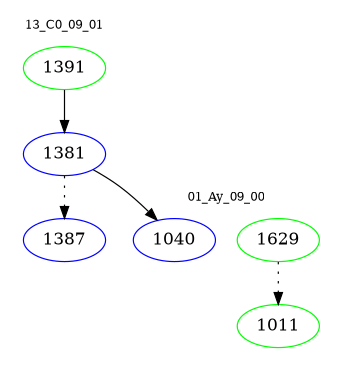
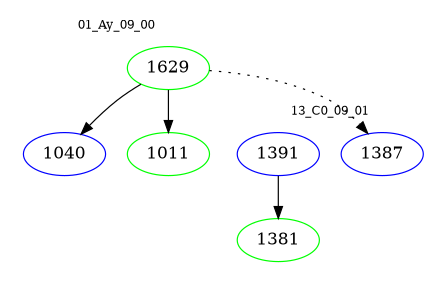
  digraph {
    node [color=green]
    edge [color=black style=solid]
    n1 [label=1629]
    n2 [color=blue label=1040]
    n3 [label=1011]
-   n4 [color=blue label=1381]
+   n4 [label=1381]
    n5 [color=blue label=1387]
-   n6 [label=1391]
+   n6 [color=blue label=1391]
    subgraph cluster_1 {
      color=white
      fontsize=10
      label="01_Ay_09_00"
      n1
      n2
      n3
    }
    subgraph cluster_2 {
      color=white
      fontsize=10
      label="13_C0_09_01"
      n4
      n5
      n6
    }
-   n4 -> n2
-   n1 -> n3 [style=dotted]
-   n4 -> n5 [style=dotted]
+   n1 -> n2
+   n1 -> n3
+   n1 -> n5 [style=dotted]
    n6 -> n4
  }
